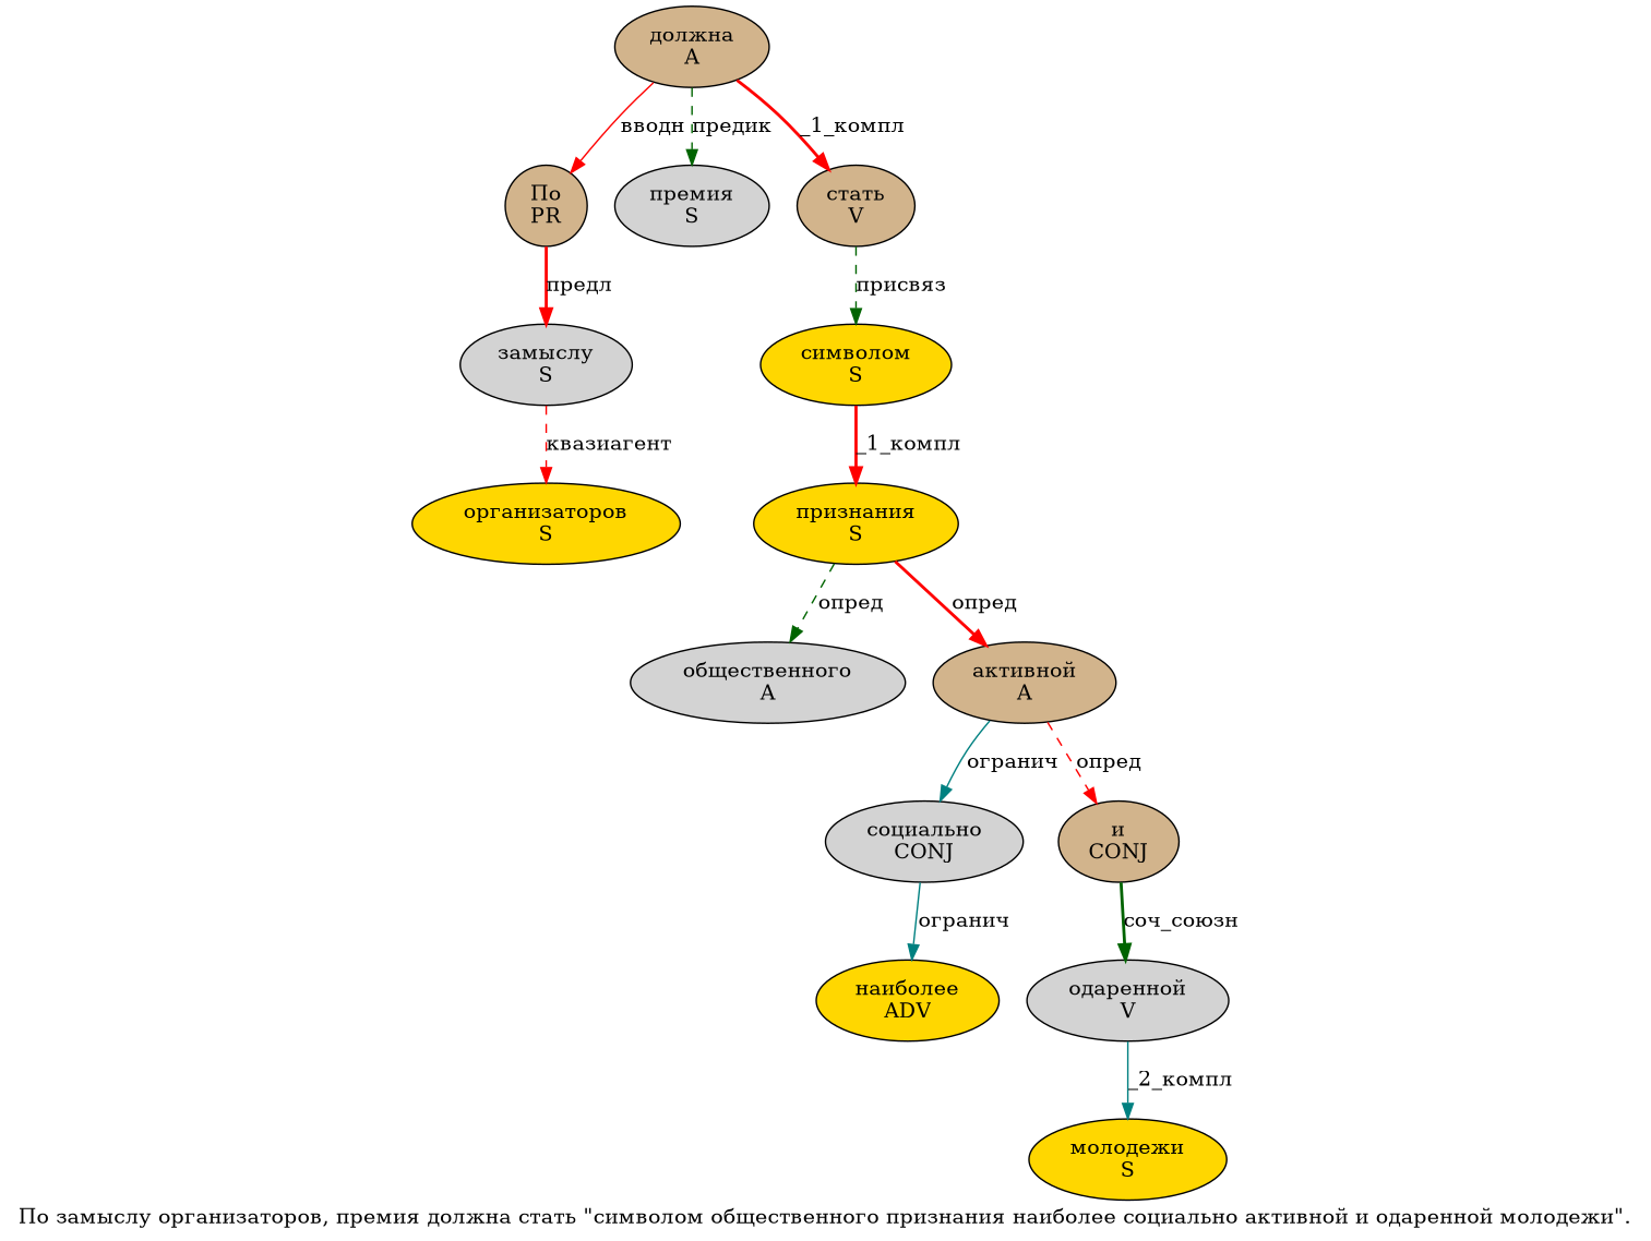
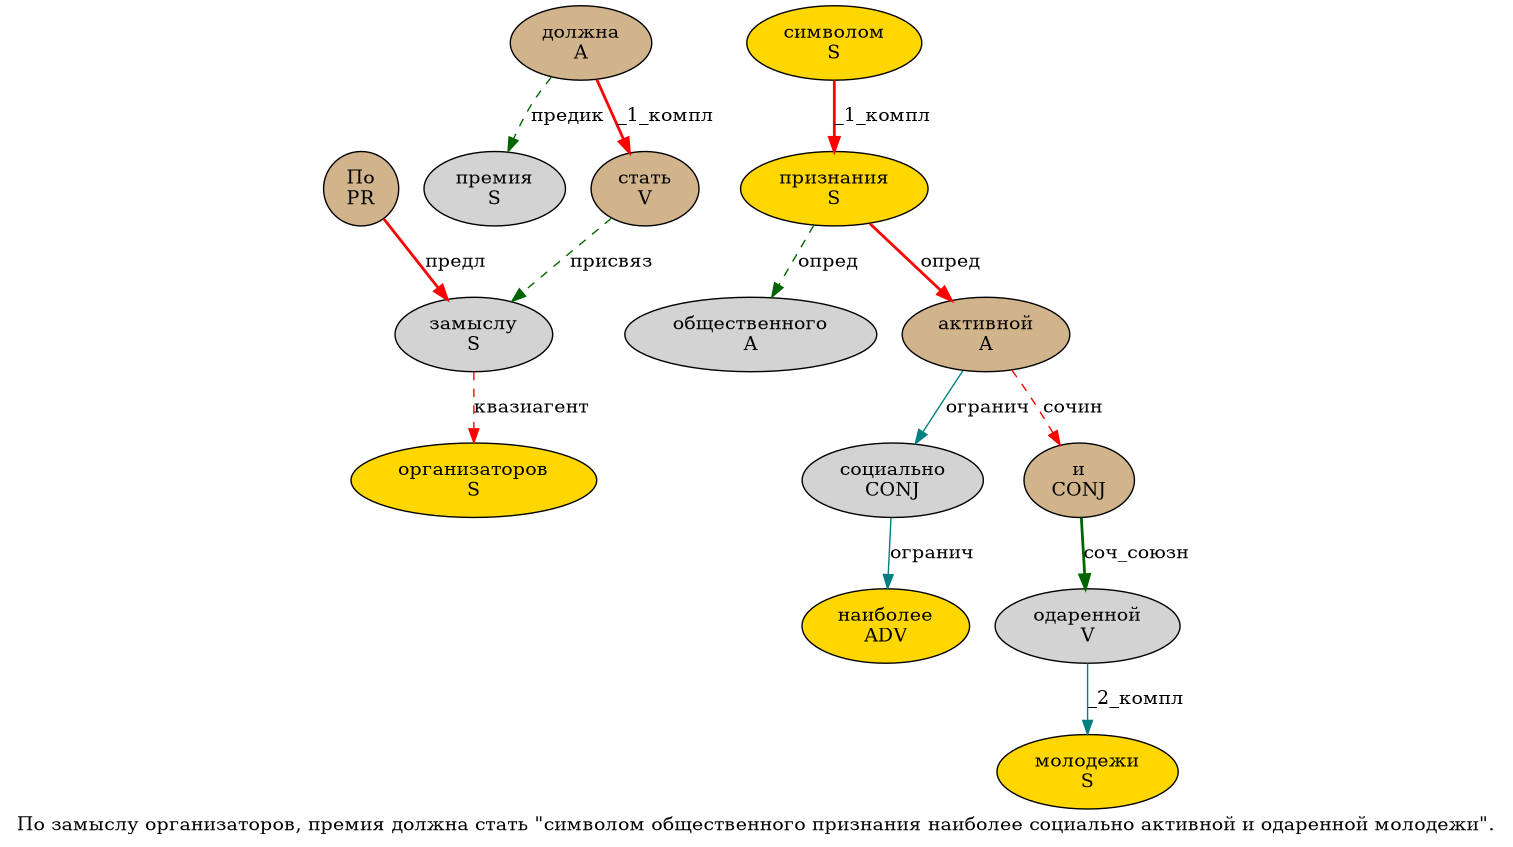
  digraph {
    label="По замыслу организаторов, премия должна стать \"символом общественного признания наиболее социально активной и одаренной молодежи\"."
    node [fillcolor=tan penwidth=1 shape=ellipse style=filled]
    edge [color=red style=bold]
    n1 [label="По\nPR"]
    n2 [fillcolor=lightgrey label="замыслу\nS"]
    n3 [fillcolor=gold label="организаторов\nS"]
    n4 [fillcolor=lightgrey label="премия\nS"]
    n5 [label="должна\nA"]
    n6 [label="стать\nV"]
    n7 [fillcolor=gold label="символом\nS"]
    n8 [fillcolor=gold label="признания\nS"]
    n9 [fillcolor=lightgrey label="общественного\nA"]
    n10 [label="активной\nA"]
    n11 [fillcolor=lightgrey label="социально\nCONJ"]
    n12 [label="и\nCONJ"]
    n13 [fillcolor=gold label="наиболее\nADV"]
    n14 [fillcolor=lightgrey label="одаренной\nV"]
    n15 [fillcolor=gold label="молодежи\nS"]
    n1 -> n2 [label="предл"]
    n2 -> n3 [label="квазиагент" style=dashed]
-   n5 -> n1 [label="вводн" style=solid]
    n5 -> n4 [color=darkgreen label="предик" style=dashed]
    n5 -> n6 [label="_1_компл"]
-   n6 -> n7 [color=darkgreen label="присвяз" style=dashed]
+   n6 -> n2 [color=darkgreen label="присвяз" style=dashed]
    n7 -> n8 [label="_1_компл"]
    n8 -> n9 [color=darkgreen label="опред" style=dashed]
    n8 -> n10 [label="опред"]
    n10 -> n11 [color=teal label="огранич" style=solid]
-   n10 -> n12 [label="опред" style=dashed]
+   n10 -> n12 [label="сочин" style=dashed]
    n11 -> n13 [color=teal label="огранич" style=solid]
    n12 -> n14 [color=darkgreen label="соч_союзн"]
    n14 -> n15 [color=teal label="_2_компл" style=solid]
  }
